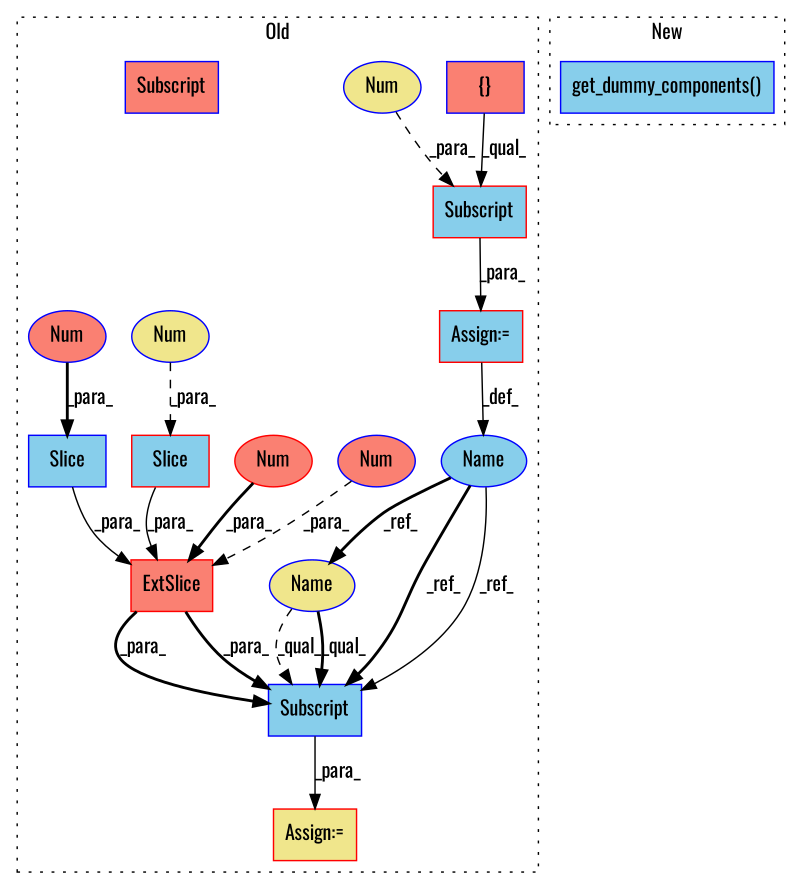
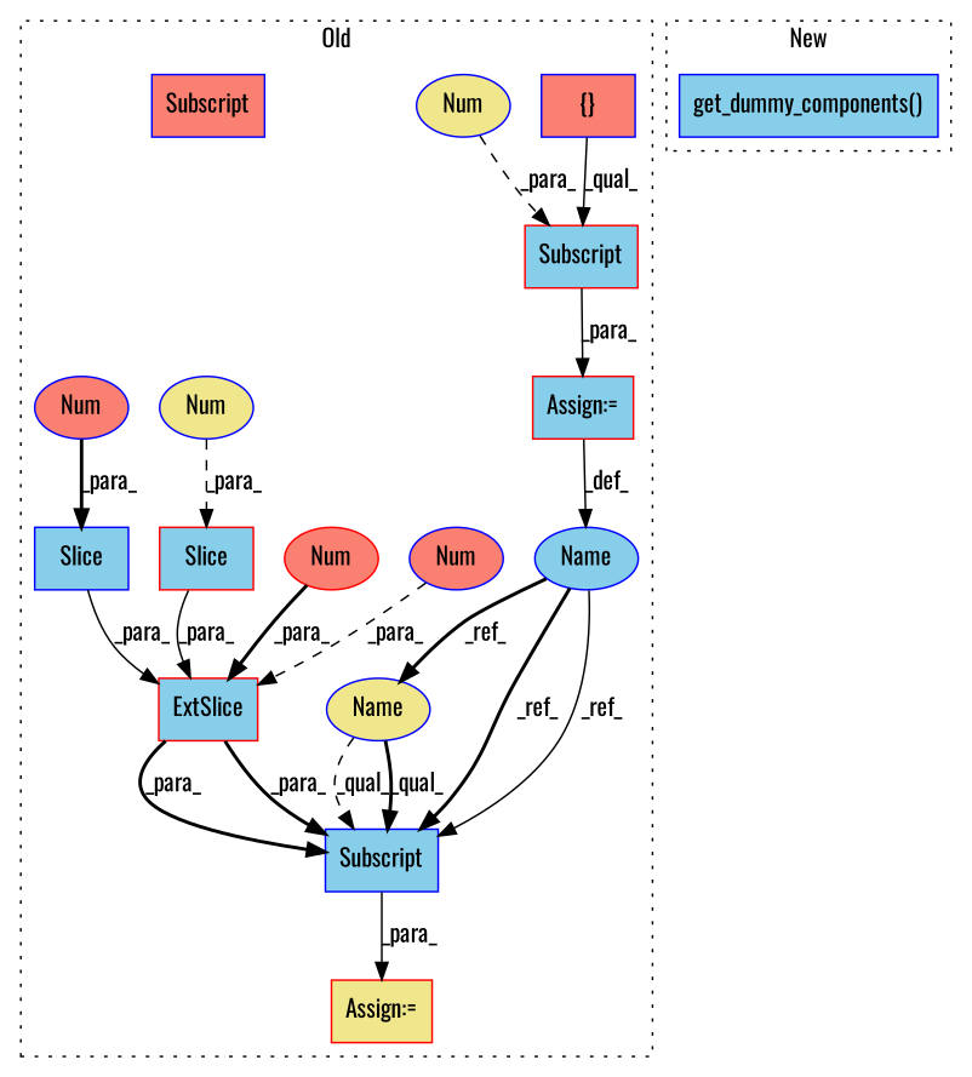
  digraph {
    fontname=Oswald
    node [a=76 l=2 s="5437,0" shape=box style=filled fillcolor=skyblue color=blue fontname=Oswald]
    edge [style=solid fontname=Oswald]
    n1 [a=59 l="1,0" label="{}" s="5174,5181" fillcolor=salmon]
    n2 [a=63 l="205,0" label=Subscript s="5152,0" color=red]
    n3 [l=1 label=Num s=5355 shape=ellipse fillcolor=khaki]
    n4 [a=68 l=3 label="Assign:=" s=5434 fillcolor=khaki color=red]
    n5 [a=87 l=16 label=Name s=5133 shape=ellipse]
    n6 [a=63 l="33,0" label=Subscript fillcolor=salmon]
-   n7 [a=85 l=16 label=ExtSlice s=5437 fillcolor=salmon color=red]
+   n7 [a=85 l=16 label=ExtSlice s=5437 color=red]
    n8 [a=80 label=Slice s=5457 color=red]
    n9 [l=1 label=Num s=5454 shape=ellipse fillcolor=salmon]
    n10 [a=80 label=Slice s=5462]
    n11 [label=Num s=5467 shape=ellipse fillcolor=salmon color=red]
    n12 [label=Num s=5457 shape=ellipse fillcolor=khaki]
    n13 [label=Num s=5462 shape=ellipse fillcolor=salmon]
    n14 [a=68 l=3 label="Assign:=" s=5149 color=red]
    n15 [a=87 l=16 label=Name s=5437 shape=ellipse fillcolor=khaki]
    n16 [a=63 l="33,0" label=Subscript]
    n17 [a=75 l=27 label="get_dummy_components()" s=4336]
    subgraph cluster_1 {
      label=Old
      style=dotted
      n1
      n2
      n3
      n4
      n5
      n6
      n7
      n8
      n9
      n10
      n11
      n12
      n13
      n14
      n15
      n16
    }
    subgraph cluster_2 {
      label=New
      style=dotted
      n17
    }
    n1 -> n2 [label=_qual_]
    n2 -> n14 [label=_para_]
    n3 -> n2 [label=_para_ style=dashed]
    n5 -> n15 [label=_ref_ style=bold]
    n5 -> n16 [label=_ref_ style=bold]
    n5 -> n16 [label=_ref_]
    n7 -> n16 [label=_para_ style=bold]
    n7 -> n16 [label=_para_ style=bold]
    n8 -> n7 [label=_para_]
    n9 -> n7 [label=_para_ style=dashed]
    n10 -> n7 [label=_para_]
    n11 -> n7 [label=_para_ style=bold]
    n12 -> n8 [label=_para_ style=dashed]
    n13 -> n10 [label=_para_ style=bold]
    n14 -> n5 [label=_def_]
    n15 -> n16 [label=_qual_ style=dashed]
    n15 -> n16 [label=_qual_ style=bold]
    n16 -> n4 [label=_para_]
  }
